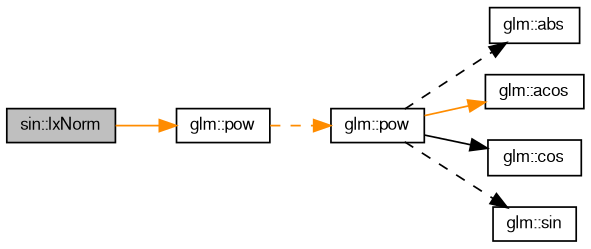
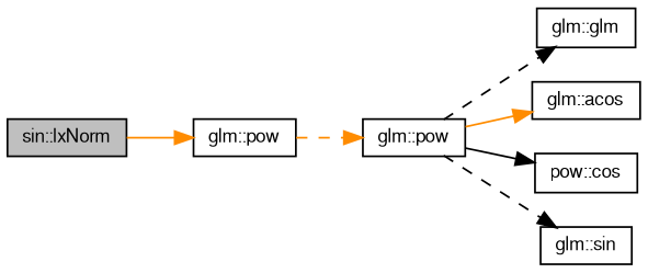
  digraph {
    rankdir=LR
    node [color=black fontname=FreeSans fontsize=10 shape=record]
    edge [color=darkorange fontname=FreeSans fontsize=10 labelfontname=FreeSans labelfontsize=10 style=solid]
    n1 [fillcolor=grey75 fontcolor=black height=0.2 label="sin::lxNorm" style=filled width=0.4]
    n2 [height=0.2 label="glm::pow" width=0.4]
    n3 [height=0.2 label="glm::pow" width=0.4]
-   n4 [height=0.2 label="glm::abs" width=0.4]
+   n4 [height=0.2 label="glm::glm" width=0.4]
    n5 [height=0.2 label="glm::acos" width=0.4]
-   n6 [height=0.2 label="glm::cos" width=0.4]
+   n6 [height=0.2 label="pow::cos" width=0.4]
    n7 [height=0.2 label="glm::sin" width=0.4]
    n1 -> n2
    n2 -> n3 [style=dashed]
    n3 -> n4 [color=black style=dashed]
    n3 -> n5
    n3 -> n6 [color=black]
    n3 -> n7 [color=black style=dashed]
  }
